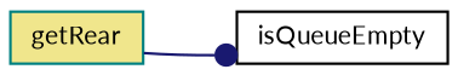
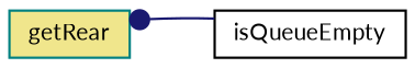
  digraph {
    rankdir=LR
    fontname=Lato
    node [fontname=Lato fontsize=10 shape=record style=filled]
    n1 [color=teal fillcolor=khaki fontcolor=black height=0.2 label=getRear width=0.4]
    n2 [color=black fillcolor=white height=0.2 label=isQueueEmpty width=0.4]
-   n1 -> n2 [color=midnightblue fontname=Lato fontsize=10 labelfontname=Helvetica labelfontsize=10 style=solid arrowhead=dot]
+   n2 -> n1 [color=midnightblue fontname=Lato fontsize=10 labelfontname=Helvetica labelfontsize=10 style=solid arrowhead=dot]
  }
